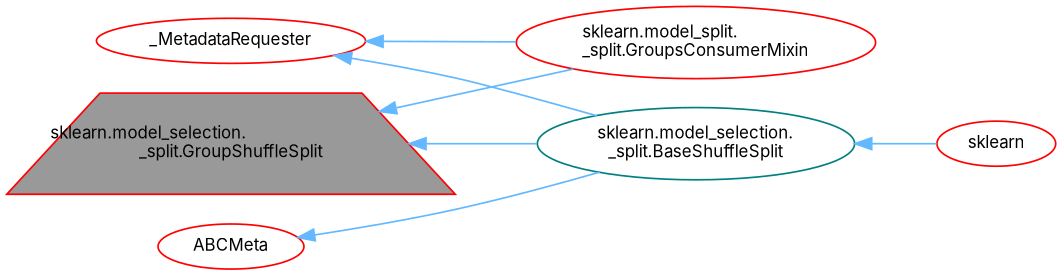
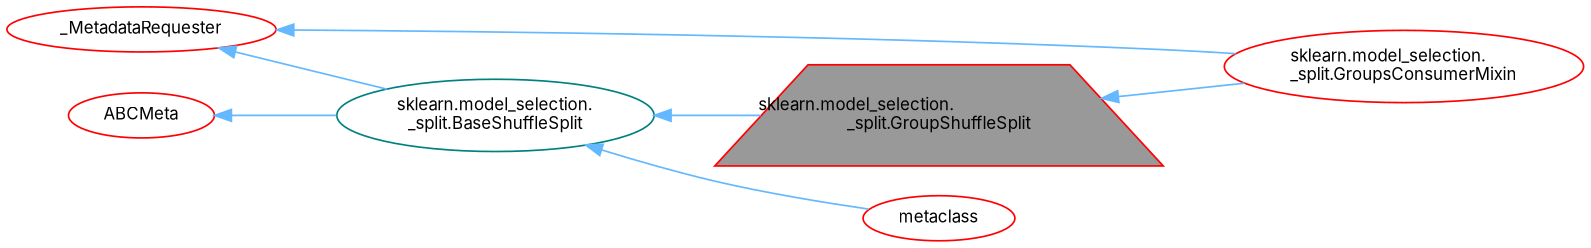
  digraph {
    fontname=Inter
    rankdir=LR
    node [color=red fillcolor=white fontname=Inter fontsize=10 shape=ellipse style=filled]
    edge [color=steelblue1 dir=back fontname=Inter fontsize=10 labelfontname=Helvetica labelfontsize=10 style=solid]
    n1 [fillcolor=grey60 fontcolor=black height=0.2 label="sklearn.model_selection.\l_split.GroupShuffleSplit" shape=trapezium width=0.4]
-   n2 [height=0.2 label="sklearn.model_split.\l_split.GroupsConsumerMixin" width=0.4]
+   n2 [height=0.2 label="sklearn.model_selection.\l_split.GroupsConsumerMixin" width=0.4]
    n3 [height=0.2 label=_MetadataRequester width=0.4]
    n4 [color=teal height=0.2 label="sklearn.model_selection.\l_split.BaseShuffleSplit" width=0.4]
-   n5 [height=0.2 label=sklearn width=0.4]
+   n5 [height=0.2 label=metaclass width=0.4]
    n6 [height=0.2 label=ABCMeta width=0.4]
    n1 -> n2
    n3 -> n2
    n3 -> n4
-   n1 -> n4
+   n4 -> n1
    n4 -> n5
    n6 -> n4
  }
